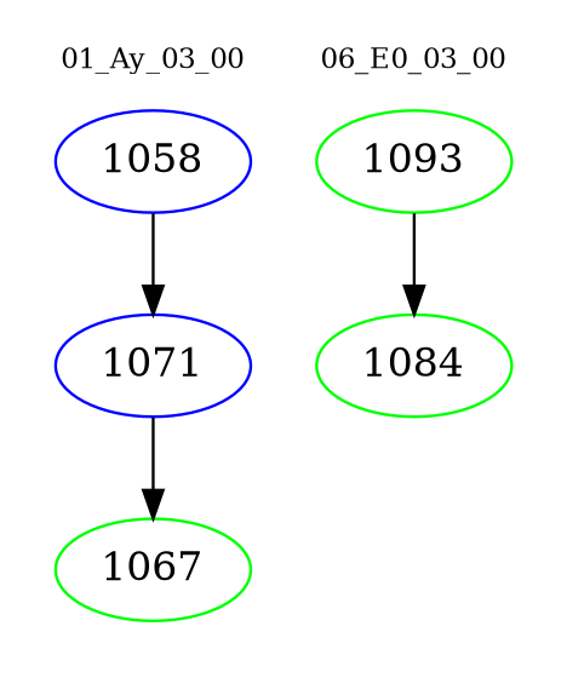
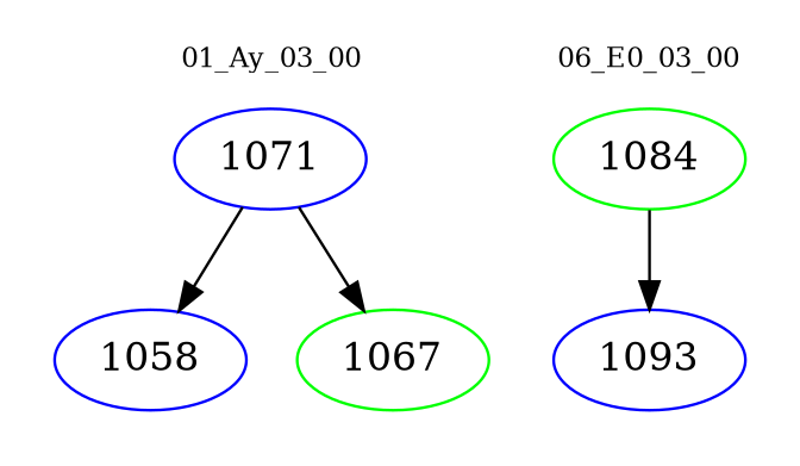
  digraph {
    node [color=blue]
    edge [color=black]
    n1 [label=1058]
    n2 [label=1071]
    n3 [color=green label=1067]
-   n4 [color=green label=1093]
+   n4 [label=1093]
    n5 [color=green label=1084]
    subgraph cluster_1 {
      color=white
      fontsize=10
      label="01_Ay_03_00"
      n1
      n2
      n3
    }
    subgraph cluster_2 {
      color=white
      fontsize=10
      label="06_E0_03_00"
      n4
      n5
    }
-   n1 -> n2
+   n2 -> n1
    n2 -> n3
-   n4 -> n5
+   n5 -> n4
  }
